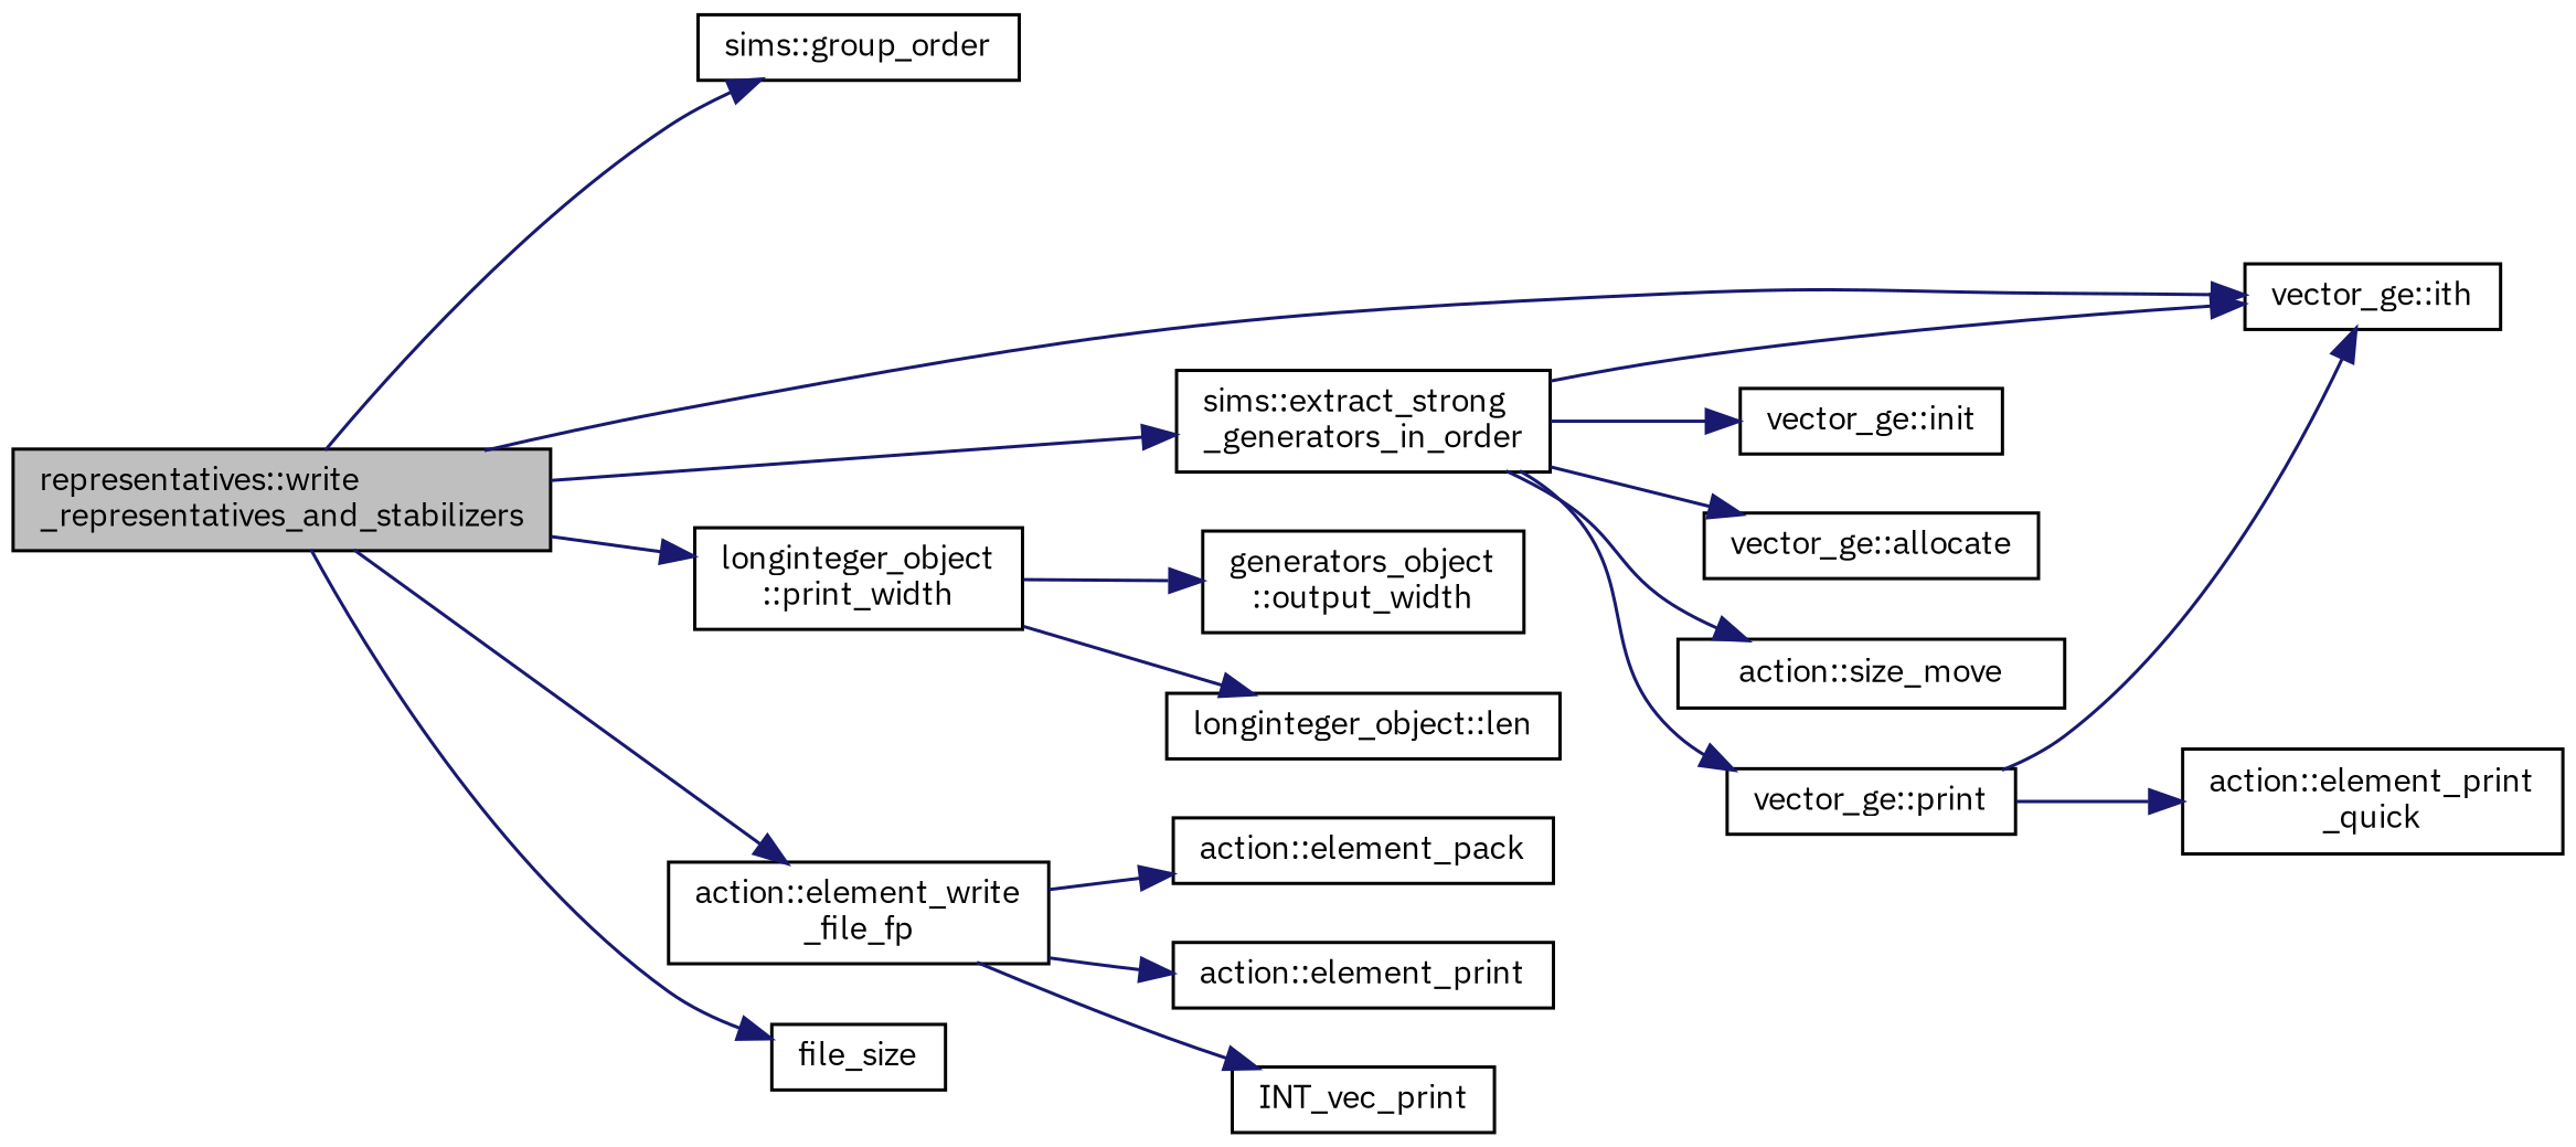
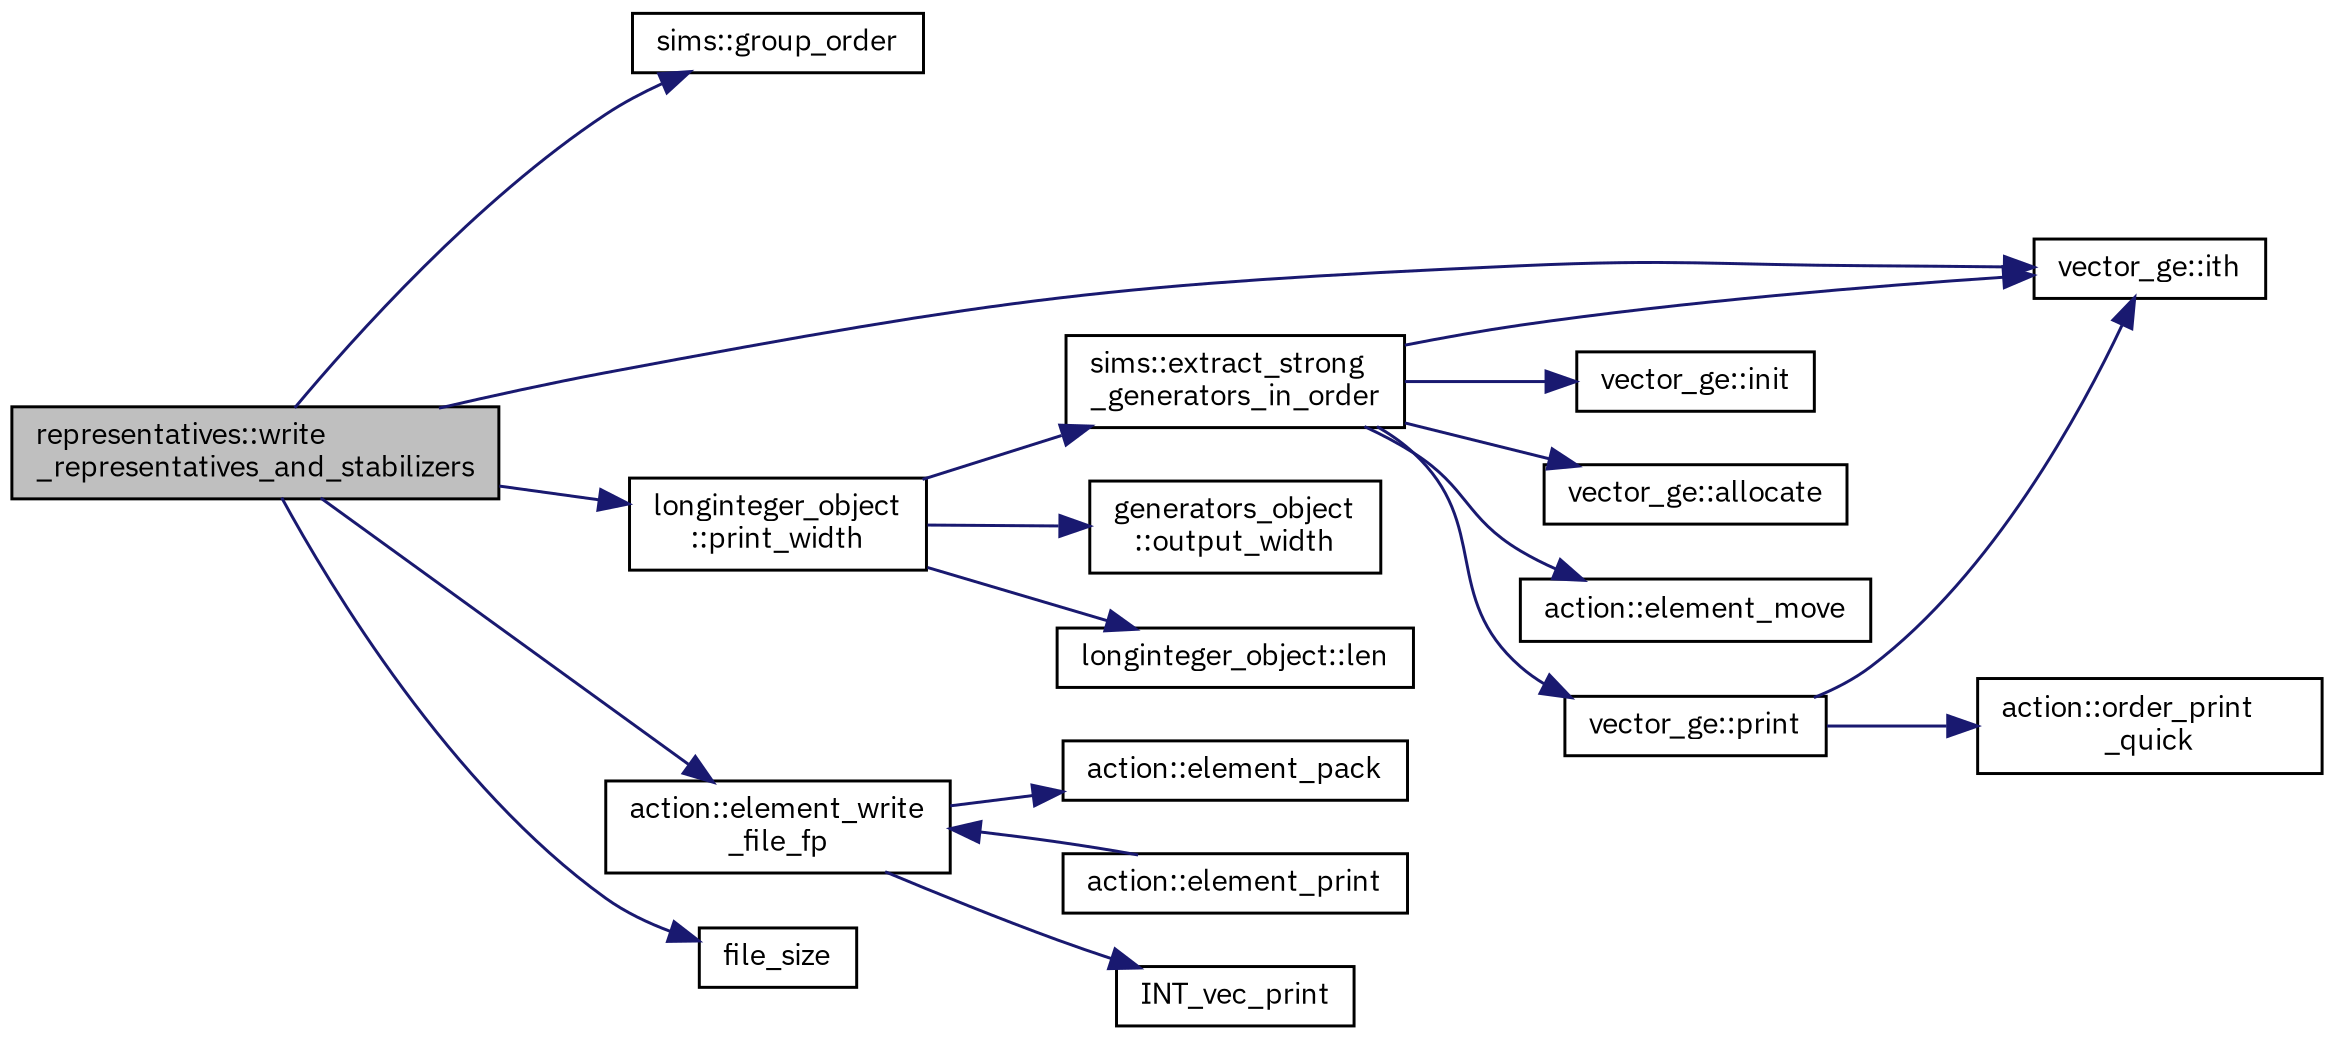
  digraph {
    fontname="IBM Plex Sans"
    rankdir=LR
    node [color=black fillcolor=white fontname="IBM Plex Sans" fontsize=10 shape=record style=filled]
    edge [color=midnightblue fontname="IBM Plex Sans" fontsize=10 labelfontname=Helvetica labelfontsize=10 style=solid]
    n1 [fillcolor=grey75 fontcolor=black height=0.2 label="representatives::write\l_representatives_and_stabilizers" width=0.4]
    n2 [height=0.2 label="sims::group_order" width=0.4]
    n3 [height=0.2 label="sims::extract_strong\l_generators_in_order" width=0.4]
    n4 [height=0.2 label="vector_ge::ith" width=0.4]
    n5 [height=0.2 label="longinteger_object\l::print_width" width=0.4]
    n6 [height=0.2 label="action::element_write\l_file_fp" width=0.4]
    n7 [height=0.2 label=file_size width=0.4]
    n8 [height=0.2 label="vector_ge::init" width=0.4]
    n9 [height=0.2 label="vector_ge::allocate" width=0.4]
-   n10 [height=0.2 label="action::size_move" width=0.4]
+   n10 [height=0.2 label="action::element_move" width=0.4]
    n11 [height=0.2 label="vector_ge::print" width=0.4]
    n12 [height=0.2 label="longinteger_object::len" width=0.4]
    n13 [height=0.2 label="generators_object\l::output_width" width=0.4]
    n14 [height=0.2 label="action::element_print" width=0.4]
    n15 [height=0.2 label=INT_vec_print width=0.4]
    n16 [height=0.2 label="action::element_pack" width=0.4]
-   n17 [height=0.2 label="action::element_print\l_quick" width=0.4]
+   n17 [height=0.2 label="action::order_print\l_quick" width=0.4]
    n1 -> n2
-   n1 -> n3
+   n5 -> n3
    n1 -> n4
    n1 -> n5
    n1 -> n6
    n1 -> n7
    n3 -> n4
    n3 -> n8
    n3 -> n9
    n3 -> n10
    n3 -> n11
    n5 -> n12
    n5 -> n13
-   n6 -> n14
+   n14 -> n6
    n6 -> n15
    n6 -> n16
    n11 -> n4
    n11 -> n17
  }
